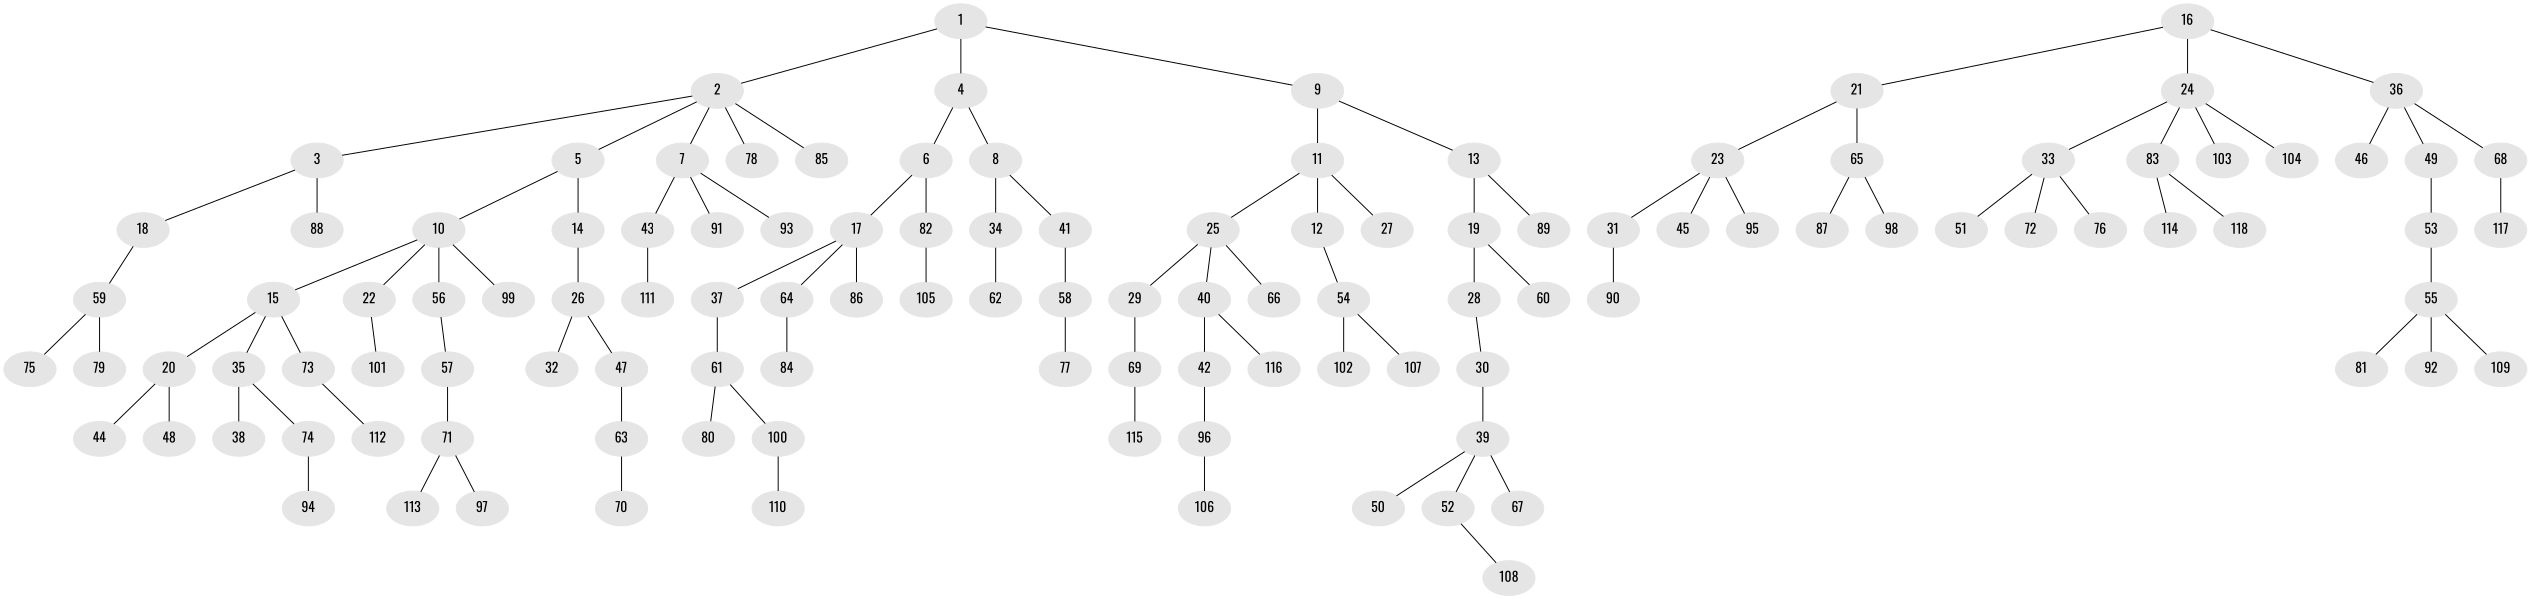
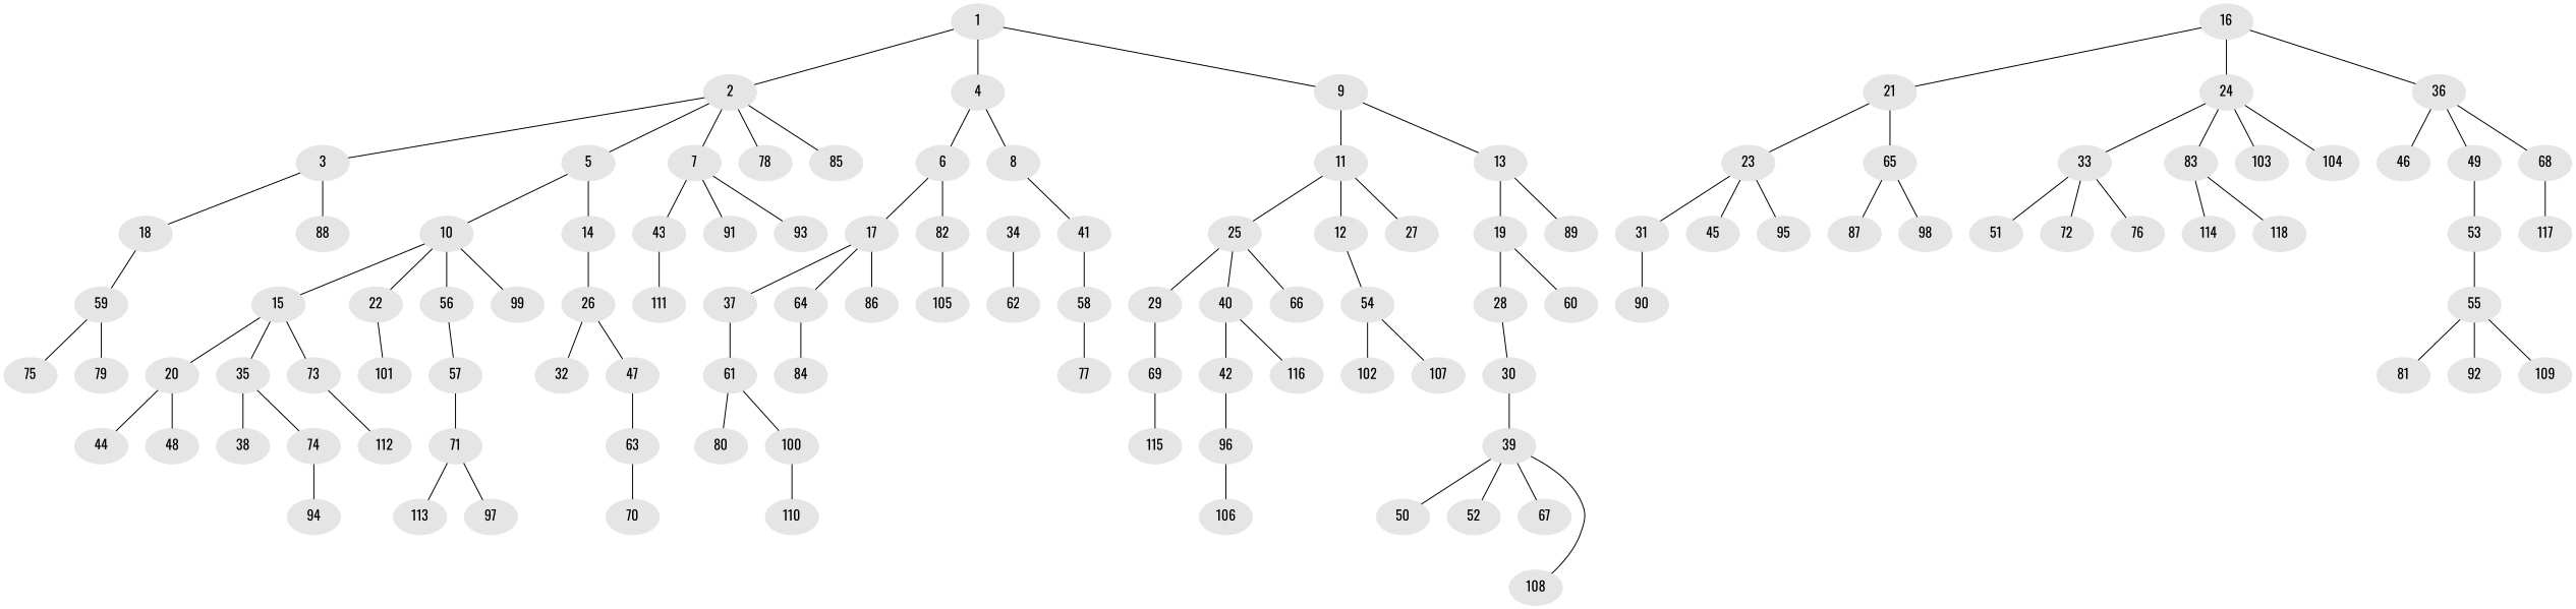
  graph {
    fontname=Oswald
    node [color=gray90 fontname=Oswald style=filled]
    edge [fontname=Oswald]
    1
    2
    4
    9
    3
    5
    7
    78
    85
    6
    8
    11
    13
    25
    29
    40
    66
    18
    88
    10
    14
    43
    91
    93
    59
    17
    82
    34
    41
    15
    22
    56
    99
    26
    37
    64
    86
    105
    111
    62
    58
    12
    27
    19
    89
    20
    35
    73
    16
    21
    24
    36
    101
    57
    54
    102
    107
    28
    60
    32
    47
    44
    48
    38
    74
    112
    23
    65
    33
    83
    103
    104
    46
    49
    68
    61
    84
    75
    79
    30
    31
    45
    95
    87
    98
    90
    51
    72
    76
    114
    118
    69
    42
    116
    63
    39
    115
    50
    52
    67
    108
    94
    53
    117
    80
    100
    96
    77
    106
    70
    55
    81
    92
    109
    71
    113
    97
    110
    1 -- 2
    1 -- 4
    1 -- 9
    2 -- 3
    2 -- 5
    2 -- 7
    2 -- 78
    2 -- 85
    4 -- 6
    4 -- 8
    9 -- 11
    9 -- 13
    3 -- 18
    3 -- 88
    5 -- 10
    5 -- 14
    7 -- 43
    7 -- 91
    7 -- 93
    6 -- 17
    6 -- 82
-   8 -- 34
    8 -- 41
    11 -- 25
    11 -- 12
    11 -- 27
    13 -- 19
    13 -- 89
    25 -- 29
    25 -- 40
    25 -- 66
    29 -- 69
    40 -- 42
    40 -- 116
    18 -- 59
    10 -- 15
    10 -- 22
    10 -- 56
    10 -- 99
    14 -- 26
    43 -- 111
    59 -- 75
    59 -- 79
    17 -- 37
    17 -- 64
    17 -- 86
    82 -- 105
    34 -- 62
    41 -- 58
    15 -- 20
    15 -- 35
    15 -- 73
    22 -- 101
    56 -- 57
    26 -- 32
    26 -- 47
    37 -- 61
    64 -- 84
    58 -- 77
    12 -- 54
    19 -- 28
    19 -- 60
    20 -- 44
    20 -- 48
    35 -- 38
    35 -- 74
    73 -- 112
    16 -- 21
    16 -- 24
    16 -- 36
    21 -- 23
    21 -- 65
    24 -- 33
    24 -- 83
    24 -- 103
    24 -- 104
    36 -- 46
    36 -- 49
    36 -- 68
    57 -- 71
    54 -- 102
    54 -- 107
    28 -- 30
    47 -- 63
    74 -- 94
    23 -- 31
    23 -- 45
    23 -- 95
    65 -- 87
    65 -- 98
    33 -- 51
    33 -- 72
    33 -- 76
    83 -- 114
    83 -- 118
    49 -- 53
    68 -- 117
    61 -- 80
    61 -- 100
    30 -- 39
    31 -- 90
    69 -- 115
    42 -- 96
    63 -- 70
    39 -- 50
    39 -- 52
    39 -- 67
-   52 -- 108
+   39 -- 108
    53 -- 55
    100 -- 110
    96 -- 106
    55 -- 81
    55 -- 92
    55 -- 109
    71 -- 113
    71 -- 97
  }
